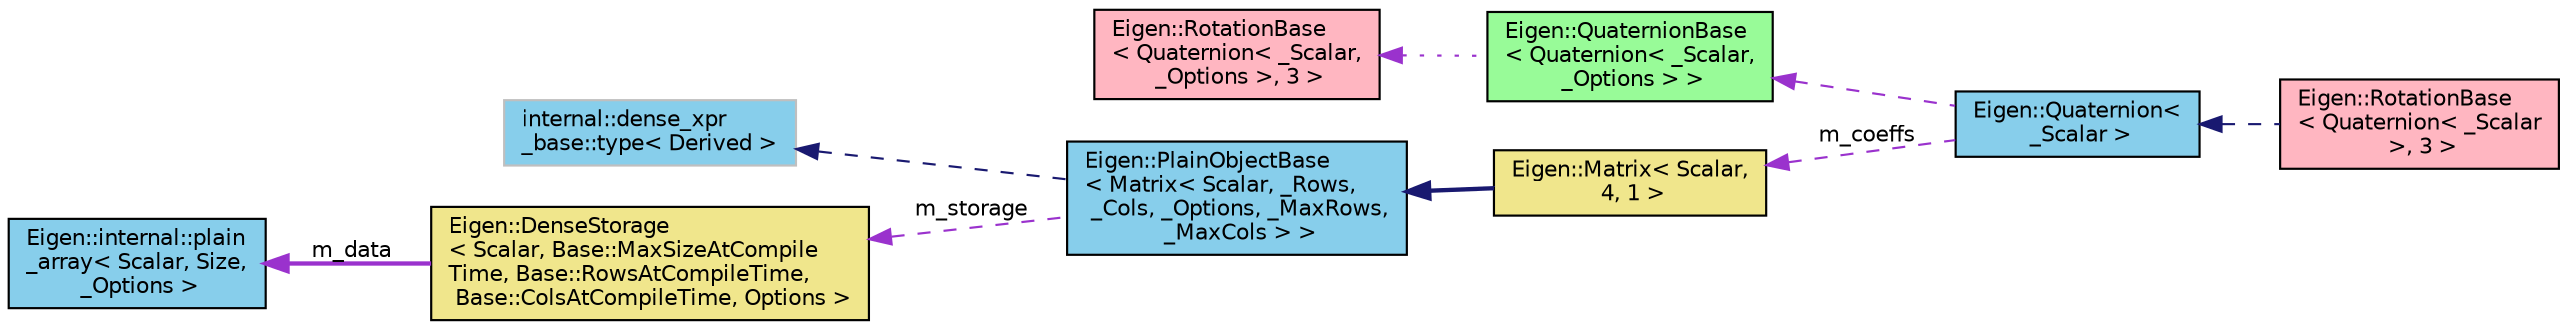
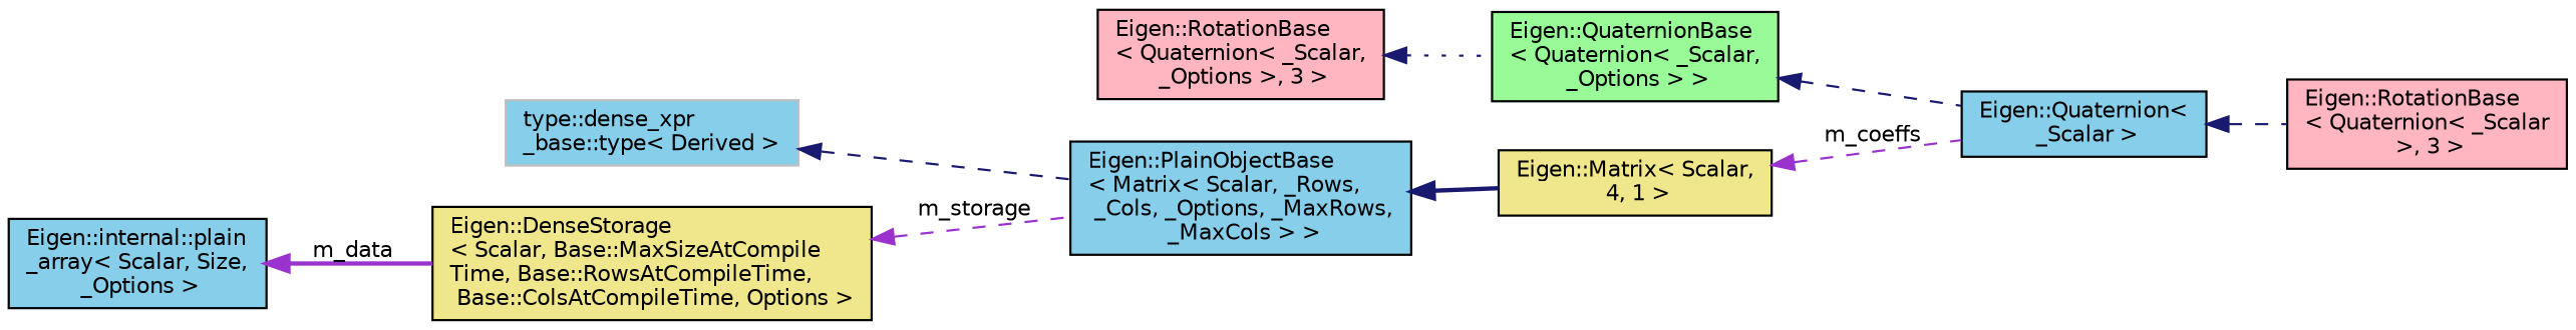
  digraph {
    rankdir=LR
    node [color=black fillcolor=skyblue fontname=Helvetica fontsize=10 shape=record style=filled]
    edge [color=midnightblue dir=back fontname=Helvetica fontsize=10 labelfontname=Helvetica labelfontsize=10 style=dashed]
    n1 [fontcolor=black height=0.2 label="Eigen::Quaternion\<\l _Scalar \>" width=0.4]
    n2 [fillcolor=lightpink height=0.2 label="Eigen::RotationBase\l\< Quaternion\< _Scalar\l \>, 3 \>" width=0.4]
    n3 [fillcolor=palegreen height=0.2 label="Eigen::QuaternionBase\l\< Quaternion\< _Scalar,\l _Options \> \>" width=0.4]
    n4 [fillcolor=lightpink height=0.2 label="Eigen::RotationBase\l\< Quaternion\< _Scalar,\l _Options \>, 3 \>" width=0.4]
    n5 [fillcolor=khaki height=0.2 label="Eigen::Matrix\< Scalar,\l 4, 1 \>" width=0.4]
    n6 [height=0.2 label="Eigen::PlainObjectBase\l\< Matrix\< Scalar, _Rows,\l _Cols, _Options, _MaxRows,\l _MaxCols \> \>" width=0.4]
-   n7 [color=grey75 height=0.2 label="internal::dense_xpr\l_base::type\< Derived \>" width=0.4]
+   n7 [color=grey75 height=0.2 label="type::dense_xpr\l_base::type\< Derived \>" width=0.4]
    n8 [fillcolor=khaki height=0.2 label="Eigen::DenseStorage\l\< Scalar, Base::MaxSizeAtCompile\lTime, Base::RowsAtCompileTime,\l Base::ColsAtCompileTime, Options \>" width=0.4]
    n9 [height=0.2 label="Eigen::internal::plain\l_array\< Scalar, Size,\l _Options \>" width=0.4]
    n1 -> n2
-   n3 -> n1 [color=darkorchid3]
-   n4 -> n3 [color=darkorchid3 style=dotted]
+   n3 -> n1
+   n4 -> n3 [style=dotted]
    n5 -> n1 [color=darkorchid3 label=" m_coeffs"]
    n6 -> n5 [style=bold]
    n7 -> n6
    n8 -> n6 [color=darkorchid3 label=" m_storage"]
    n9 -> n8 [color=darkorchid3 label=" m_data" style=bold]
  }
